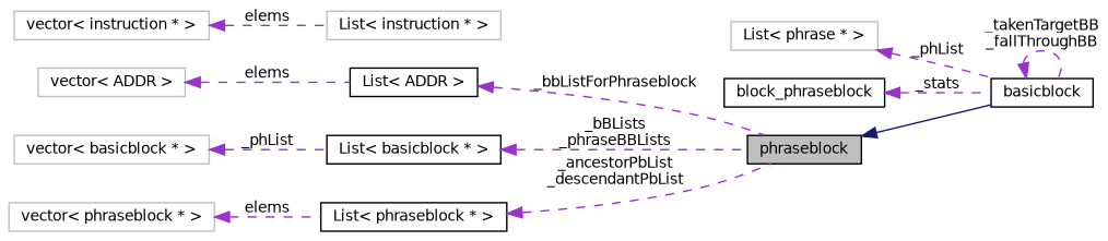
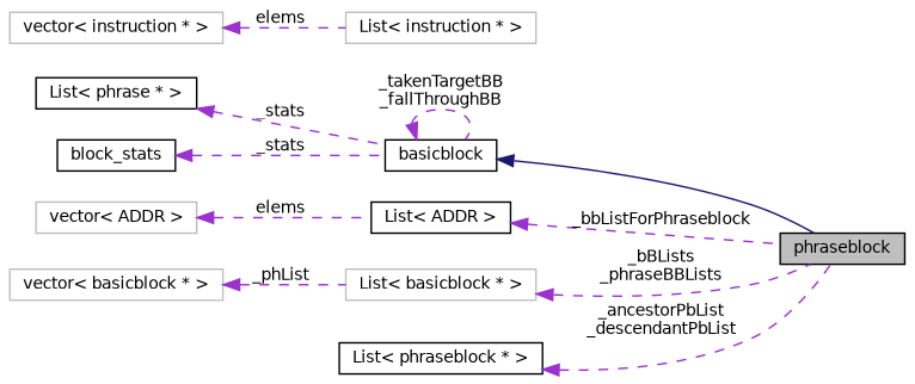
  digraph {
    rankdir=LR
    node [color=black fillcolor=white fontname=Helvetica fontsize=10 shape=record style=filled]
    edge [color=darkorchid3 dir=back fontname=Helvetica fontsize=10 labelfontname=Helvetica labelfontsize=10 style=dashed]
    n1 [fillcolor=grey75 fontcolor=black height=0.2 label=phraseblock width=0.4]
    n2 [height=0.2 label=basicblock width=0.4]
    n3 [color=grey75 height=0.2 label="List\< instruction * \>" width=0.4]
    n4 [color=grey75 height=0.2 label="vector\< instruction * \>" width=0.4]
    n5 [height=0.2 label="List\< ADDR \>" width=0.4]
    n6 [color=grey75 height=0.2 label="vector\< ADDR \>" width=0.4]
-   n7 [color=grey75 height=0.2 label="List\< phrase * \>" width=0.4]
-   n8 [height=0.2 label="List\< basicblock * \>" width=0.4]
+   n7 [height=0.2 label="List\< phrase * \>" width=0.4]
+   n8 [color=grey75 height=0.2 label="List\< basicblock * \>" width=0.4]
    n9 [color=grey75 height=0.2 label="vector\< basicblock * \>" width=0.4]
-   n10 [height=0.2 label=block_phraseblock width=0.4]
+   n10 [height=0.2 label=block_stats width=0.4]
    n11 [height=0.2 label="List\< phraseblock * \>" width=0.4]
-   n12 [color=grey75 height=0.2 label="vector\< phraseblock * \>" width=0.4]
-   n1 -> n2 [color=midnightblue style=solid]
+   n2 -> n1 [color=midnightblue style=solid]
    n2 -> n2 [label="_takenTargetBB\n_fallThroughBB"]
    n4 -> n3 [label=elems]
    n5 -> n1 [label=_bbListForPhraseblock]
    n6 -> n5 [label=elems]
-   n7 -> n2 [label=_phList]
+   n7 -> n2 [label=_stats]
    n8 -> n1 [label="_bBLists\n_phraseBBLists"]
    n9 -> n8 [label=_phList]
    n10 -> n2 [label=_stats]
    n11 -> n1 [label="_ancestorPbList\n_descendantPbList"]
-   n12 -> n11 [label=elems]
  }
